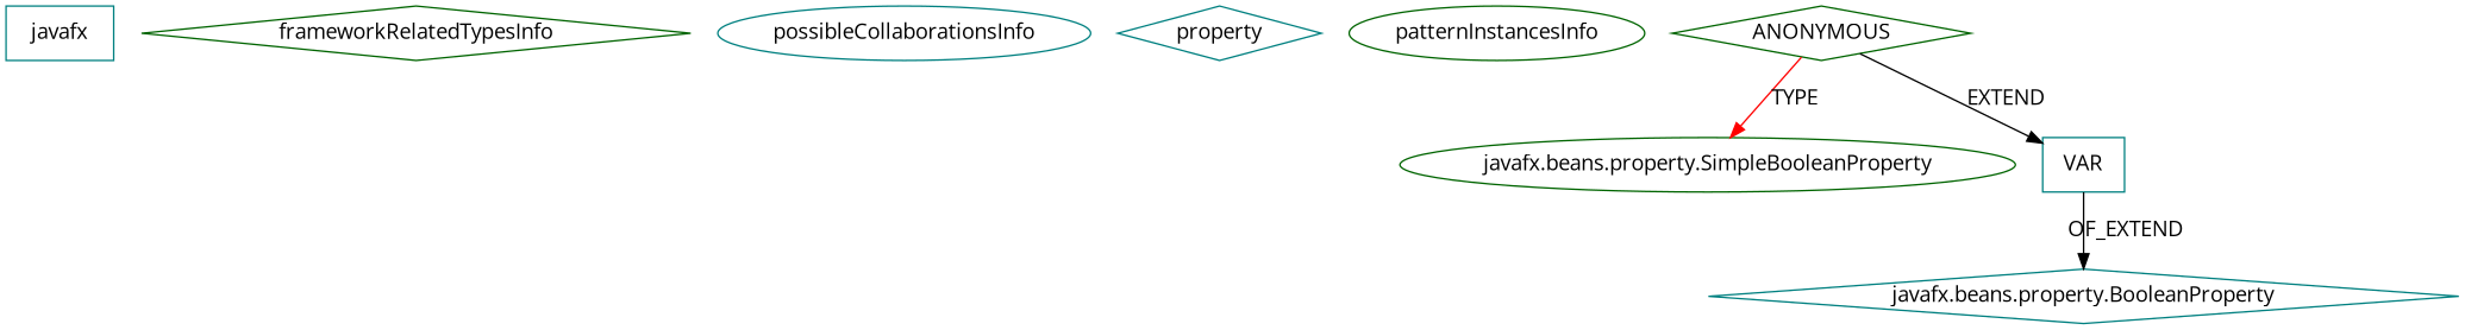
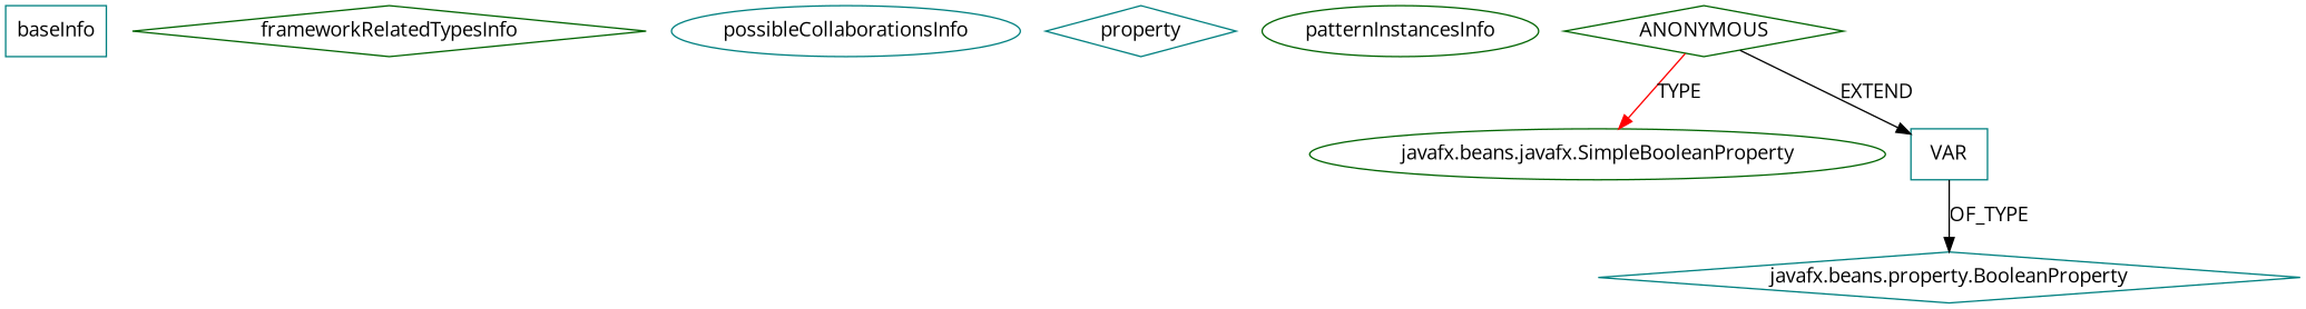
  digraph {
    fontname="Open Sans"
    node [color=teal fontname="Open Sans" shape=diamond]
    edge [fontname="Open Sans"]
-   baseInfo [category=pattern graphId=2268 isAnonymous=true possibleRelation=false shape=box label=javafx]
+   baseInfo [category=pattern graphId=2268 isAnonymous=true possibleRelation=false shape=box]
    frameworkRelatedTypesInfo [0="javafx.beans.property.SimpleBooleanProperty" color=darkgreen]
    possibleCollaborationsInfo [shape=ellipse]
    n4 [frequency=3.0 label=property patternRootClient=0]
    patternInstancesInfo [0="Jojal-RadialMenu~/Jojal-RadialMenu/RadialMenu-master/src/main/java/fr/jojal/widget/radial/menu/RadialMenuContainer.java~javafx.beans.property.BooleanProperty isSeparatorEnableProperty()~705" 1="Jojal-RadialMenu~/Jojal-RadialMenu/RadialMenu-master/src/main/java/fr/jojal/widget/radial/menu/RadialMenuContainer.java~javafx.beans.property.BooleanProperty isChildrenVisibleProperty()~703" 2="Jojal-RadialMenu~/Jojal-RadialMenu/RadialMenu-master/src/main/java/fr/jojal/widget/radial/menu/RadialMenuContainer.java~javafx.beans.property.BooleanProperty isChildrenCenterOnParentProperty()~704" color=darkgreen shape=ellipse]
-   n6 [color=darkgreen isFrameworkType=false label="javafx.beans.property.SimpleBooleanProperty" shape=ellipse vertexType=FRAMEWORK_CLASS_TYPE]
+   n6 [color=darkgreen isFrameworkType=false label="javafx.beans.javafx.SimpleBooleanProperty" shape=ellipse vertexType=FRAMEWORK_CLASS_TYPE]
    n7 [color=darkgreen isFrameworkType=false label=ANONYMOUS vertexType=ROOT_ANONYMOUS_DECLARATION]
    n8 [isFrameworkType=false label=VAR shape=box vertexType=OUTSIDE_VARIABLE_EXPRESION]
    n9 [isFrameworkType=false label="javafx.beans.property.BooleanProperty" vertexType=FRAMEWORK_CLASS_TYPE]
    n7 -> n6 [color=red label=TYPE]
    n7 -> n8 [label=EXTEND]
-   n8 -> n9 [label=OF_EXTEND]
+   n8 -> n9 [label=OF_TYPE]
  }
